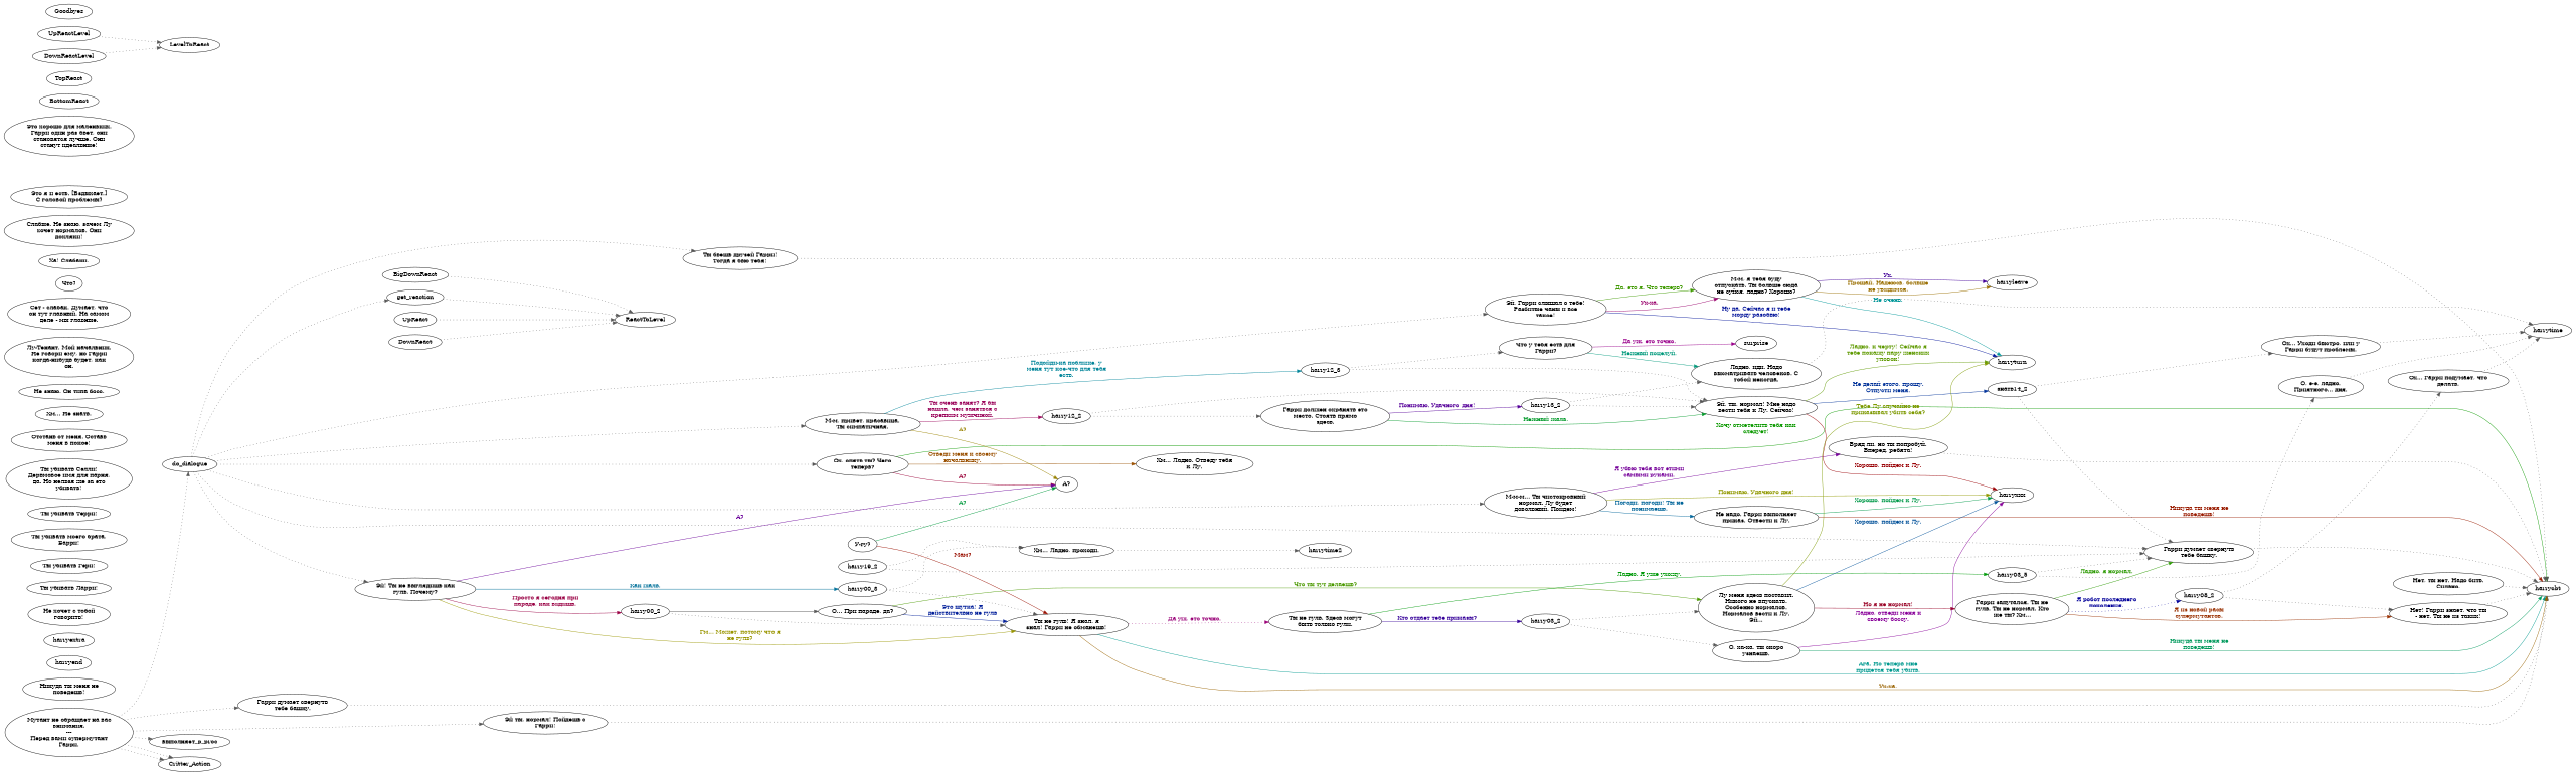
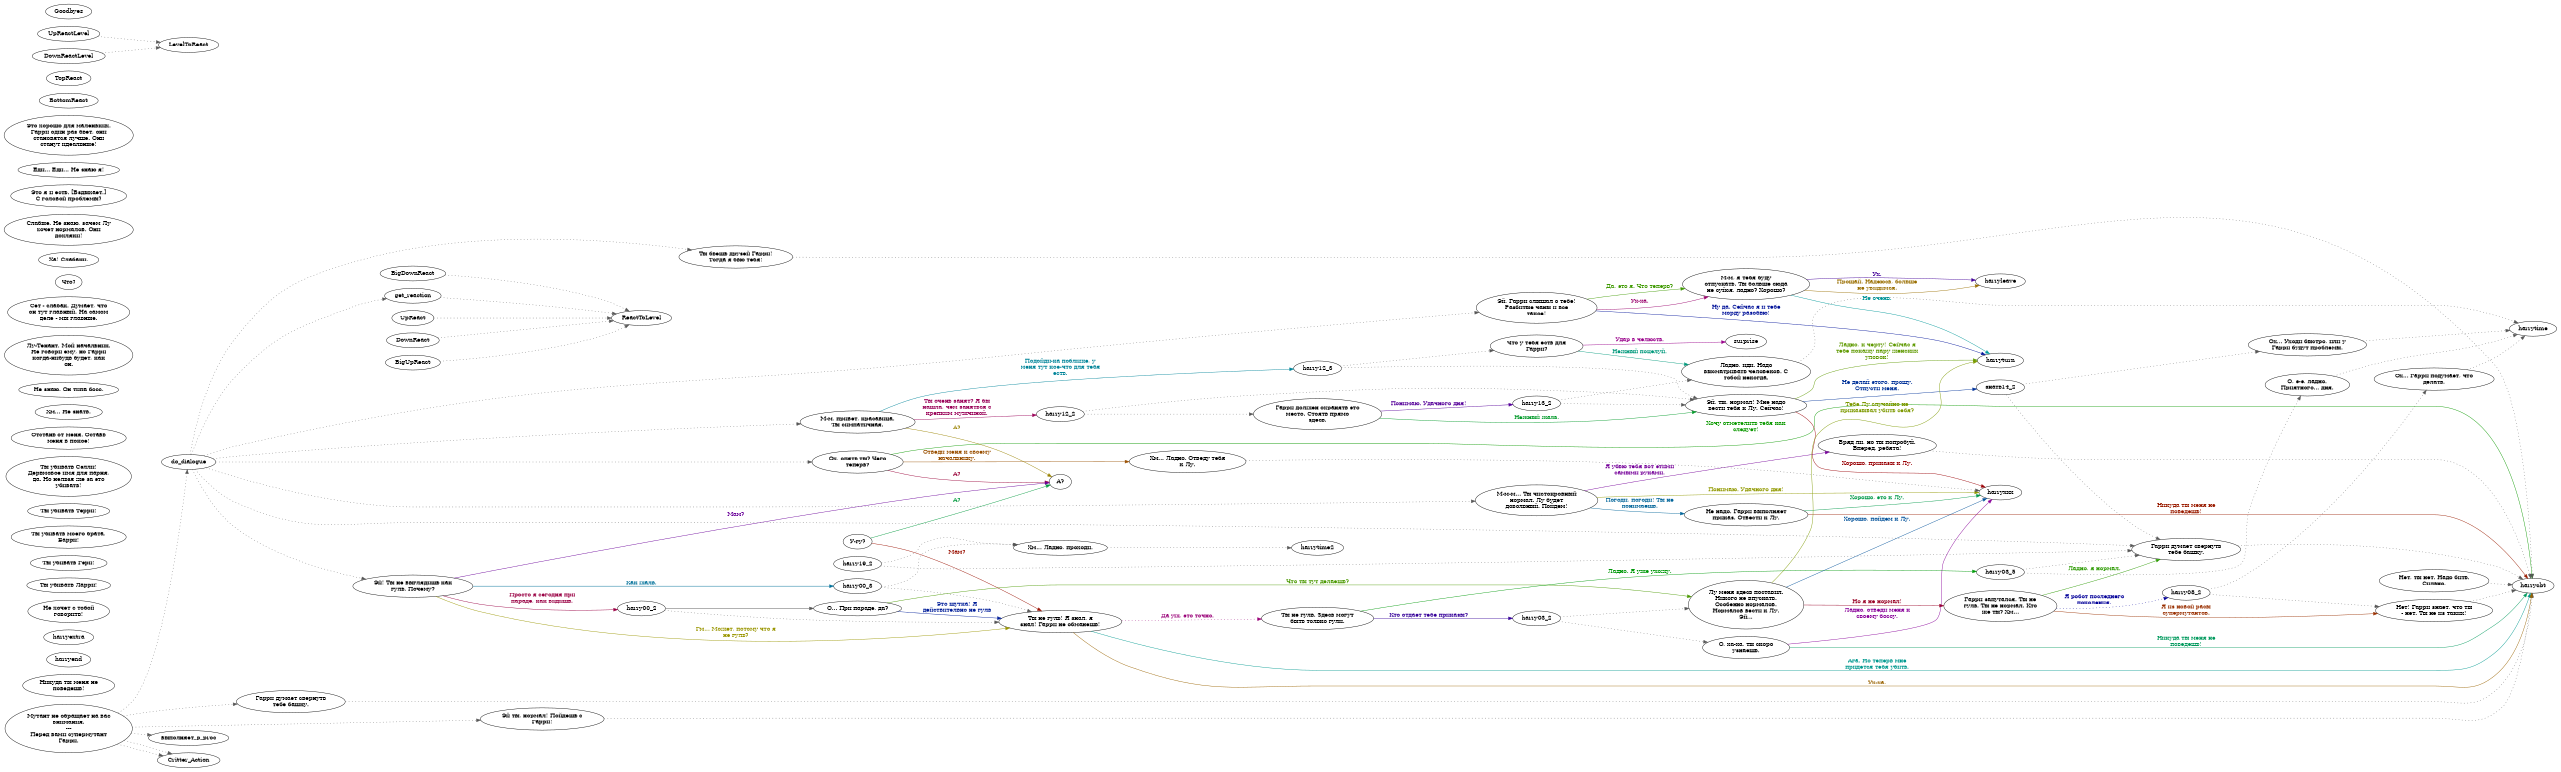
  digraph {
    rankdir=LR
    node [color="#000000" fillcolor="#FFFFFF" style=filled]
    edge [color="#555555" style=dotted]
    n1 [label="Мутант не обращает на вас\nвнимания.\n---\nПеред вами супермутант\nГарри."]
    do_dialogue
    n3 [label="Гарри думает свернуть\nтебе башку."]
    n4 [label="Эй ты, нормал! Пойдешь с\nГарри!"]
    n5 [label="выполняет_p_proc"]
    Critter_Action
    get_reaction
    n8 [label="Эй, Гарри слышал о тебе!\nРазбитые чаны и все\nтакое!"]
    n9 [label="Ох, опять ты? Чего\nтеперь?"]
    n10 [label="М-м-м... Ты чистокровный\nнормал. Лу будет\nдовольный. Пойдем!"]
    n11 [label="Ты бьешь друзей Гарри!\nТогда я бью тебя!"]
    n12 [label="М-м, привет, красавица.\nТы симпатичная."]
    n13 [label="Эй! Ты не выглядишь как\nгуль. Почему?"]
    n14 [label="Гарри думает свернуть\nтебе башку."]
    harrycbt
    ReactToLevel
    harryturn
    n18 [label="М-м, я тебя буду\nотпускать. Ты больше сюда\nне суйся, ладно? Хорошо?"]
    n19 [label="А?"]
    n20 [label="Хм... Ладно. Отведу тебя\nк Лу."]
    n21 [label="Нет, ты нет. Надо бить.\nСильно."]
    harryxxx
    n23 [label="Не надо. Гарри выполняет\nприказ. Отвести к Лу."]
    n24 [label="Вряд ли, но ты попробуй.\nВперед, ребята!"]
    harry12_2
    harry12_3
    harry00_2
    harry00_3
    n29 [label="Ты не гуль! Я знал, я\nзнал! Гарри не обманешь!"]
    n30 [label="Никуда ты меня не\nповедешь!"]
    harryleave
    harry19_2
    n33 [label="Хм... Ладно, проходи."]
    n34 [label="Гарри должен охранять это\nместо. Стоять прямо\nздесь."]
    n35 [label="Эй, ты, нормал! Мне надо\nвести тебя к Лу. Сейчас!"]
    n36 [label="Что у тебя есть для\nГарри?"]
    n37 [label="О... При параде, да?"]
    n38 [label="Ты не гуль. Здесь могут\nбыть только гули."]
    harryend
    harryextra
    n41 [label="Лу меня здесь поставил.\nНикого не впускать.\nОсобенно нормалов.\nНормалов вести к Лу.\nЭй..."]
    harrytime2
    harry03_2
    harry03_5
    n45 [label="У-гу?"]
    n46 [label="Гарри запутался. Ты не\nгуль. Ты не нормал. Кто\nже ты? Хм..."]
    n47 [label="Нет! Гарри знает, что ты\n- нет. Ты не из таких!"]
    harry08_2
    n49 [label="О, ха-ха, ты скоро\nузнаешь."]
    n50 [label="О, э-э, ладно.\nПриятного... дня."]
    harrytime
    n52 [label="Ох... Гарри подумает, что\nделать."]
    harry13_2
    n54 [label="знать14_2"]
    surprise
    n56 [label="Ладно, иди. Надо\nвысматривать человеков. С\nтобой некогда."]
    n57 [label="Ох... Уходи быстро, или у\nГарри будут проблемы."]
    n58 [label="Не хочет с тобой\nговорить!"]
    n59 [label="Ты убивать Ларри!"]
    n60 [label="Ты убивать Гэри!"]
    n61 [label="Ты убивать моего брата,\nБарри!"]
    n62 [label="Ты убивать Терри!"]
    n63 [label="Ты убивать Сэлли!\nДерьмовое имя для парня,\nда. Но нельзя же за это\nубивать!"]
    n64 [label="Отстань от меня. Оставь\nменя в покое!"]
    n65 [label="Хм... Не знать."]
    n66 [label="Не знаю. Он типа босс."]
    n67 [label="Лу-Тенант. Мой начальник.\nНе говори ему, но Гарри\nкогда-нибудь будет, как\nон."]
    n68 [label="Сет - слабак. Думает, что\nон тут главный. На самом\nделе - мы главные."]
    n69 [label="Что?"]
    n70 [label="Ха! Слабаки."]
    n71 [label="Слабые. Не знаю, зачем Лу\nхочет нормалов. Они\nдохляки!"]
    n72 [label="Это я и есть. [Вздыхает.]\nС головой проблемы?"]
+   n73 [label="Еди... Еди... Не знаю я!"]
    n74 [label="Это хорошо для маленьких.\nГарри один раз бьет, они\nстановятся лучше. Они\nстанут идеальные!"]
    UpReact
    DownReact
    BottomReact
    TopReact
+   BigUpReact
    BigDownReact
    UpReactLevel
    LevelToReact
    DownReactLevel
    Goodbyes
    n1 -> do_dialogue
    n1 -> n3
    n1 -> n4
    n1 -> n5
    n1 -> Critter_Action
    n1 -> Critter_Action
    do_dialogue -> get_reaction
    do_dialogue -> n8
    do_dialogue -> n9
    do_dialogue -> n10
    do_dialogue -> n11
    do_dialogue -> n12
    do_dialogue -> n13
    do_dialogue -> n14
    n3 -> harrycbt
    n4 -> harrycbt
    get_reaction -> ReactToLevel
    n8 -> harryturn [color="#001199" fontcolor="#001199" label="Ну да. Сейчас я и тебе\nморду разобью!" style=""]
    n8 -> n18 [color="#3E9900" fontcolor="#3E9900" label="Да, это я. Что теперь?" style=""]
    n8 -> n18 [color="#99006B" fontcolor="#99006B" label="Ух-ха." style=""]
    n9 -> harrycbt [color="#0B9900" fontcolor="#0B9900" label="Хочу отметелить тебя как\nследует!" style=""]
    n9 -> n19 [color="#990037" fontcolor="#990037" label="А?" style=""]
    n9 -> n20 [color="#994F00" fontcolor="#994F00" label="Отведи меня к своему\nначальнику." style=""]
    n10 -> harryxxx [color="#919900" fontcolor="#919900" label="Понимаю. Удачного дня!" style=""]
    n10 -> n23 [color="#006499" fontcolor="#006499" label="Погоди, погоди! Ты не\nпонимаешь." style=""]
    n10 -> n24 [color="#750099" fontcolor="#750099" label="Я убью тебя вот этими\nсамыми руками." style=""]
    n11 -> harrycbt
    n12 -> n19 [color="#998200" fontcolor="#998200" label="А?" style=""]
    n12 -> harry12_2 [color="#990057" fontcolor="#990057" label="Ты очень занят? Я бы\nнашла, чем заняться с\nкрепким мужчиной." style=""]
    n12 -> harry12_3 [color="#008499" fontcolor="#008499" label="Подойди-ка поближе, у\nменя тут кое-что для тебя\nесть." style=""]
-   n13 -> n19 [color="#690099" fontcolor="#690099" label="А?" style=""]
+   n13 -> n19 [color="#690099" fontcolor="#690099" label="Мам?" style=""]
    n13 -> harry00_2 [color="#990043" fontcolor="#990043" label="Просто я сегодня при\nпараде, как видишь." style=""]
    n13 -> harry00_3 [color="#007099" fontcolor="#007099" label="Как жаль." style=""]
    n13 -> n29 [color="#999500" fontcolor="#999500" label="Гм... Может, потому что я\nне гуль?" style=""]
    n14 -> harrycbt
    n18 -> harryturn [color="#009799" fontcolor="#009799" label="Не очень." style=""]
    n18 -> harryleave [color="#996E00" fontcolor="#996E00" label="Прощай. Надеюсь, больше\nне увидимся." style=""]
    n18 -> harryleave [color="#420099" fontcolor="#420099" label="Ух." style=""]
+   n20 -> harryxxx
    n21 -> harrycbt
    n23 -> harrycbt [color="#991B00" fontcolor="#991B00" label="Никуда ты меня не\nповедешь!" style=""]
-   n23 -> harryxxx [color="#009948" fontcolor="#009948" label="Хорошо, пойдем к Лу." style=""]
+   n23 -> harryxxx [color="#009948" fontcolor="#009948" label="Хорошо, это к Лу." style=""]
    n24 -> harrycbt
    harry12_2 -> n34
    harry12_2 -> n35
    harry12_3 -> n35
    harry12_3 -> n36
    harry00_2 -> n29
    harry00_2 -> n37 [style=solid]
    harry00_3 -> n29
    harry00_3 -> n33
    n29 -> harrycbt [color="#00998F" fontcolor="#00998F" label="Ага. Но теперь мне\nпридется тебя убить." style=""]
    n29 -> harrycbt [color="#996200" fontcolor="#996200" label="Ух-ха." style=""]
    n29 -> n38 [color="#990077" fontcolor="#990077" label="Да уж, это точно."]
    harry19_2 -> n14
    harry19_2 -> n33
    n33 -> harrytime2
    n34 -> n35 [color="#009928" fontcolor="#009928" label="Нежный жаль." style=""]
    n34 -> harry13_2 [color="#550099" fontcolor="#550099" label="Понимаю. Удачного дня!" style=""]
    n35 -> harryturn [color="#5E9900" fontcolor="#5E9900" label="Ладно, к черту! Сейчас я\nтебе покажу пару женских\nуловок!" style=""]
-   n35 -> harryxxx [color="#990004" fontcolor="#990004" label="Хорошо, пойдем к Лу." style=""]
+   n35 -> harryxxx [color="#990004" fontcolor="#990004" label="Хорошо, приказы к Лу." style=""]
    n35 -> n54 [color="#003199" fontcolor="#003199" label="Не делай этого, прошу.\nОтпусти меня." style=""]
-   n36 -> surprise [color="#99008A" fontcolor="#99008A" label="Да уж, это точно." style=""]
+   n36 -> surprise [color="#99008A" fontcolor="#99008A" label="Удар в челюсть." style=""]
    n36 -> n56 [color="#00997B" fontcolor="#00997B" label="Нежный поцелуй." style=""]
    n37 -> n29 [color="#001D99" fontcolor="#001D99" label="Это шутка! Я\nдействительно не гуль" style=""]
    n37 -> n41 [color="#4A9900" fontcolor="#4A9900" label="Что ты тут делаешь?" style=""]
    n38 -> harry03_2 [color="#350099" fontcolor="#350099" label="Кто отдает тебе приказы?" style=""]
    n38 -> harry03_5 [color="#009909" fontcolor="#009909" label="Ладно. Я уже ухожу." style=""]
    n41 -> harryturn [color="#7D9900" fontcolor="#7D9900" label="Тебе Лу случайно не\nприказывал убить себя?" style=""]
    n41 -> harryxxx [color="#005099" fontcolor="#005099" label="Хорошо, пойдем к Лу." style=""]
    n41 -> n46 [color="#990024" fontcolor="#990024" label="Но я не нормал!" style=""]
    harry03_2 -> n41
    harry03_2 -> n49
    harry03_5 -> n14
    harry03_5 -> n50
    n45 -> n19 [color="#00993C" fontcolor="#00993C" label="А?" style=""]
    n45 -> n29 [color="#990F00" fontcolor="#990F00" label="Мам?" style=""]
    n46 -> n14 [color="#2A9900" fontcolor="#2A9900" label="Ладно, я нормал." style=""]
    n46 -> n47 [color="#992F00" fontcolor="#992F00" label="Я из новой расы\nсупермутантов." style=""]
    n46 -> harry08_2 [color="#020099" fontcolor="#020099" label="Я робот последнего\nпоколения."]
    n47 -> harrycbt
    harry08_2 -> n47
    harry08_2 -> n52
    n49 -> harrycbt [color="#00995C" fontcolor="#00995C" label="Никуда ты меня не\nповедешь!" style=""]
    n49 -> harryxxx [color="#880099" fontcolor="#880099" label="Ладно, отведи меня к\nсвоему боссу." style=""]
    n50 -> harrytime
    n52 -> harrytime
    harry13_2 -> n35
    harry13_2 -> n56
    n54 -> n14
    n54 -> n57
    n56 -> harrytime
    n57 -> harrytime
    UpReact -> ReactToLevel
    DownReact -> ReactToLevel
+   BigUpReact -> ReactToLevel
    BigDownReact -> ReactToLevel
    UpReactLevel -> LevelToReact
    DownReactLevel -> LevelToReact
  }
